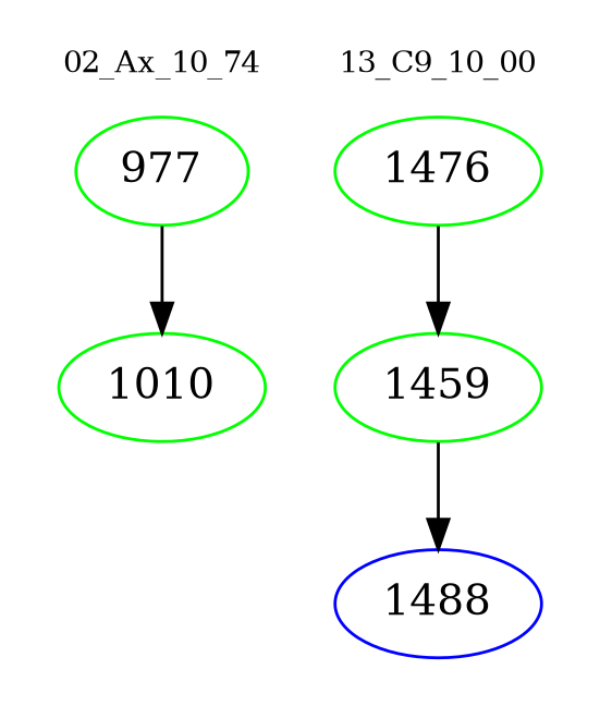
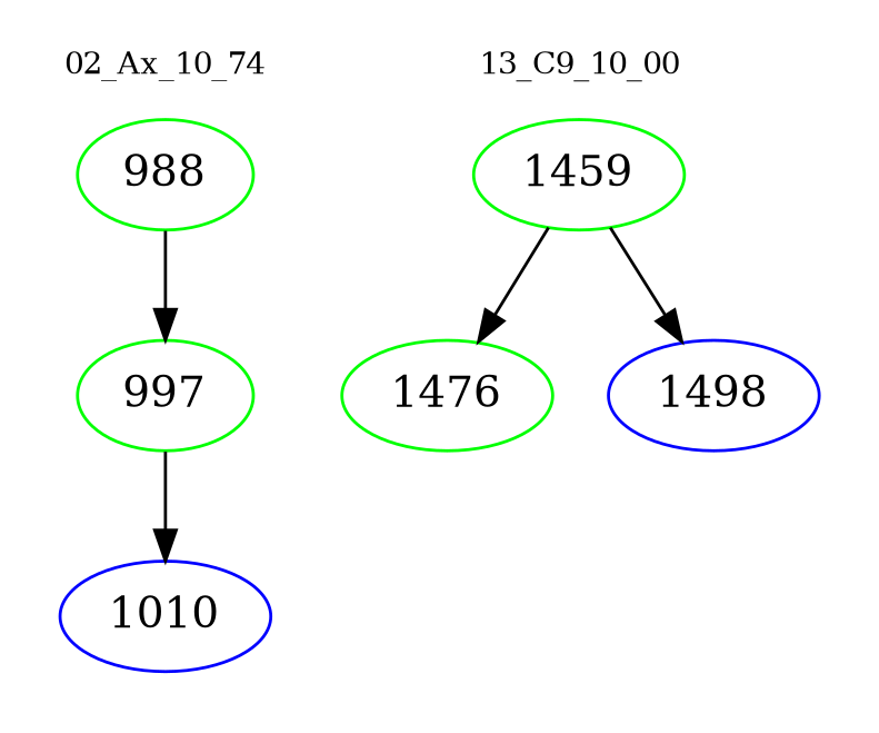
  digraph {
    node [color=green]
    edge [color=black]
-   n2 [label=977]
-   n3 [label=1010]
+   n1 [label=988]
+   n2 [label=997]
+   n3 [color=blue label=1010]
    n4 [label=1476]
    n5 [label=1459]
-   n6 [color=blue label=1488]
+   n6 [color=blue label=1498]
    subgraph cluster_1 {
      color=white
      fontsize=10
      label="02_Ax_10_74"
+     n1
      n2
      n3
    }
    subgraph cluster_2 {
      color=white
      fontsize=10
      label="13_C9_10_00"
      n4
      n5
      n6
    }
+   n1 -> n2
    n2 -> n3
-   n4 -> n5
+   n5 -> n4
    n5 -> n6
  }
